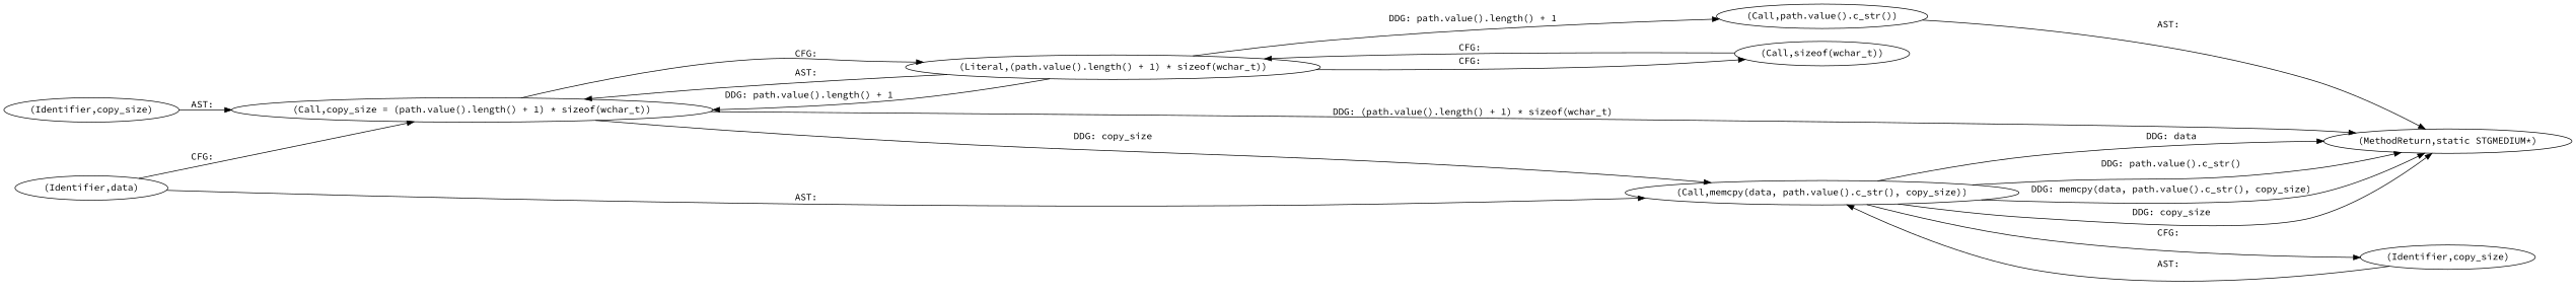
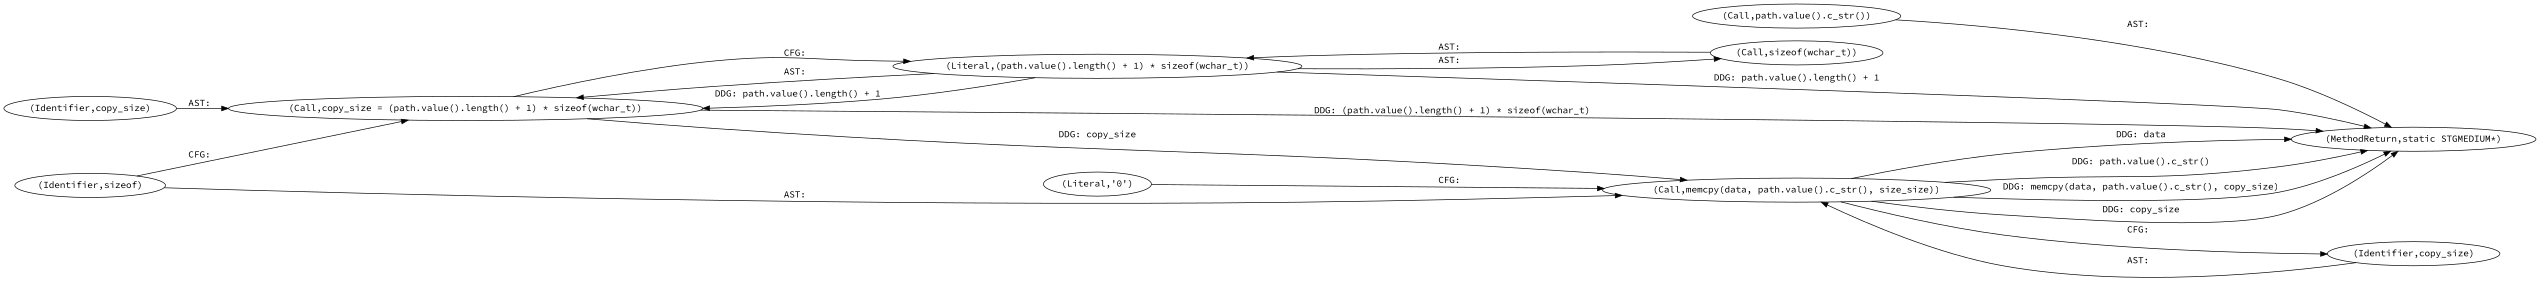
  digraph {
    fontname="Source Code Pro"
    rankdir=LR
    node [fontname="Source Code Pro"]
    edge [fontname="Source Code Pro"]
    n1 [label="(Call,copy_size = (path.value().length() + 1) * sizeof(wchar_t))"]
    n2 [label="(Literal,(path.value().length() + 1) * sizeof(wchar_t))"]
-   n3 [label="(Call,memcpy(data, path.value().c_str(), copy_size))"]
+   n3 [label="(Call,memcpy(data, path.value().c_str(), size_size))"]
    n4 [label="(MethodReturn,static STGMEDIUM*)"]
    n5 [label="(Call,sizeof(wchar_t))"]
    n6 [label="(Identifier,copy_size)"]
-   n7 [label="(Identifier,data)"]
+   n7 [label="(Identifier,sizeof)"]
    n8 [label="(Identifier,copy_size)"]
+   n9 [label="(Literal,'\0')"]
    n10 [label="(Call,path.value().c_str())"]
    n1 -> n2 [label="CFG: "]
    n1 -> n3 [label="DDG: copy_size"]
    n1 -> n4 [label="DDG: (path.value().length() + 1) * sizeof(wchar_t)"]
    n2 -> n1 [label="AST: "]
    n2 -> n1 [label="DDG: path.value().length() + 1"]
-   n2 -> n10 [label="DDG: path.value().length() + 1"]
-   n2 -> n5 [label="CFG: "]
+   n2 -> n4 [label="DDG: path.value().length() + 1"]
+   n2 -> n5 [label="AST: "]
    n3 -> n4 [label="DDG: copy_size"]
    n3 -> n4 [label="DDG: data"]
    n3 -> n4 [label="DDG: path.value().c_str()"]
    n3 -> n4 [label="DDG: memcpy(data, path.value().c_str(), copy_size)"]
    n3 -> n6 [label="CFG: "]
-   n5 -> n2 [label="CFG: "]
+   n5 -> n2 [label="AST: "]
    n6 -> n3 [label="AST: "]
    n7 -> n1 [label="CFG: "]
    n7 -> n3 [label="AST: "]
    n8 -> n1 [label="AST: "]
+   n9 -> n3 [label="CFG: "]
    n10 -> n4 [label="AST: "]
  }
